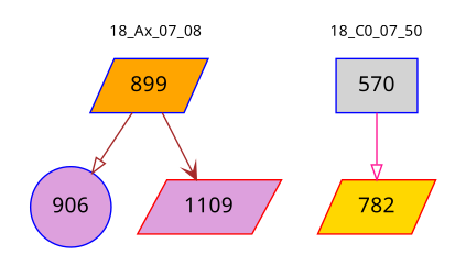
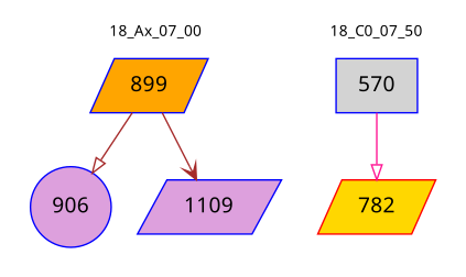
  digraph {
    fontname="Noto Sans"
    node [color=blue fillcolor=plum fontname="Noto Sans" shape=parallelogram style=filled]
    edge [arrowhead=onormal color=brown fontname="Noto Sans"]
    n1 [fillcolor=orange label=899]
    n2 [label=906 shape=circle]
-   n3 [color=red label=1109]
+   n3 [label=1109]
    n4 [fillcolor=lightgrey label=570 shape=box]
    n5 [color=red fillcolor=gold label=782]
    subgraph cluster_1 {
      color=white
      fontsize=10
-     label="18_Ax_07_08"
+     label="18_Ax_07_00"
      n1
      n2
      n3
    }
    subgraph cluster_2 {
      color=white
      fontsize=10
      label="18_C0_07_50"
      n4
      n5
    }
    n1 -> n2
    n1 -> n3 [arrowhead=vee]
    n4 -> n5 [color=deeppink]
  }
